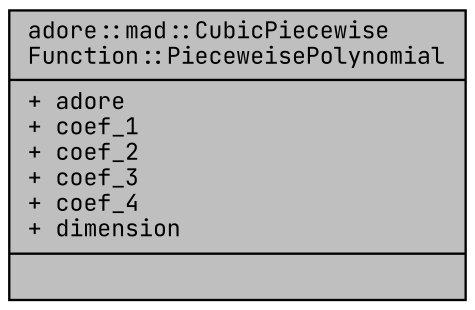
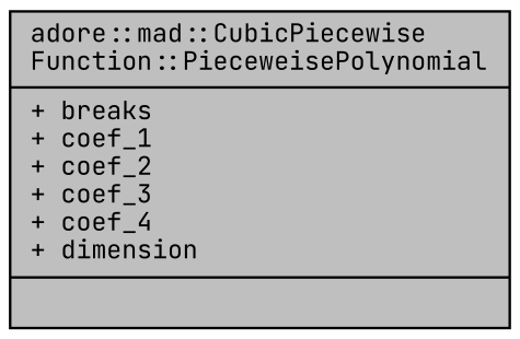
  digraph {
    fontname="JetBrains Mono"
-   n1 [color=black fillcolor=grey75 fontcolor=black fontname="JetBrains Mono" fontsize=10 height=0.2 label="{adore::mad::CubicPiecewise\lFunction::PieceweisePolynomial\n|+ adore\l+ coef_1\l+ coef_2\l+ coef_3\l+ coef_4\l+ dimension\l|}" shape=record style=filled width=0.4]
+   n1 [color=black fillcolor=grey75 fontcolor=black fontname="JetBrains Mono" fontsize=10 height=0.2 label="{adore::mad::CubicPiecewise\lFunction::PieceweisePolynomial\n|+ breaks\l+ coef_1\l+ coef_2\l+ coef_3\l+ coef_4\l+ dimension\l|}" shape=record style=filled width=0.4]
  }
